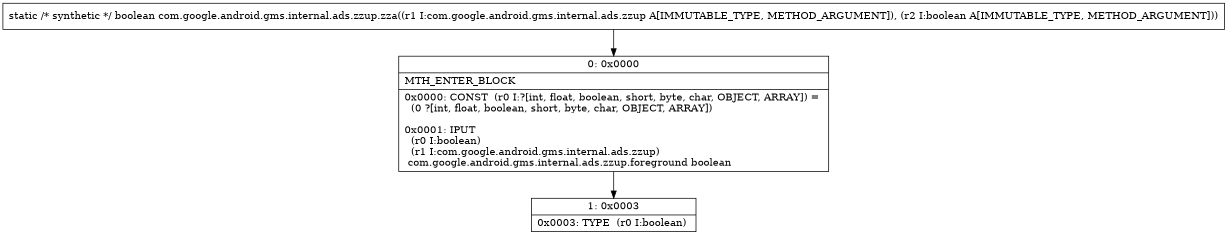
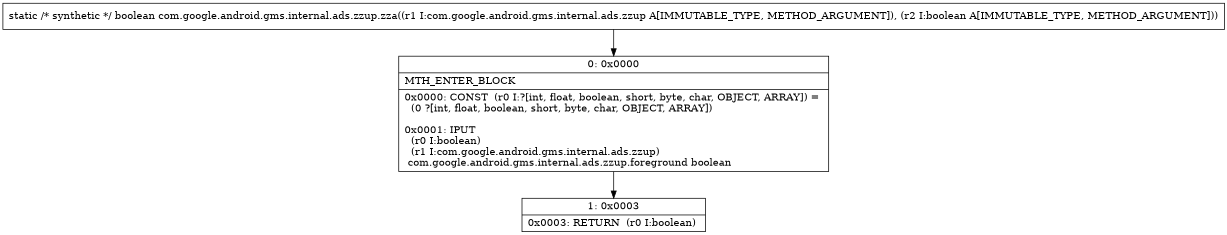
  digraph {
    node [shape=record]
    n1 [label="{0\:\ 0x0000|MTH_ENTER_BLOCK\l|0x0000: CONST  (r0 I:?[int, float, boolean, short, byte, char, OBJECT, ARRAY]) = \l  (0 ?[int, float, boolean, short, byte, char, OBJECT, ARRAY])\l \l0x0001: IPUT  \l  (r0 I:boolean)\l  (r1 I:com.google.android.gms.internal.ads.zzup)\l com.google.android.gms.internal.ads.zzup.foreground boolean \l}"]
-   n2 [label="{1\:\ 0x0003|0x0003: TYPE  (r0 I:boolean) \l}"]
+   n2 [label="{1\:\ 0x0003|0x0003: RETURN  (r0 I:boolean) \l}"]
    n3 [label="{static \/* synthetic *\/ boolean com.google.android.gms.internal.ads.zzup.zza((r1 I:com.google.android.gms.internal.ads.zzup A[IMMUTABLE_TYPE, METHOD_ARGUMENT]), (r2 I:boolean A[IMMUTABLE_TYPE, METHOD_ARGUMENT])) }"]
    n1 -> n2
    n3 -> n1
  }
